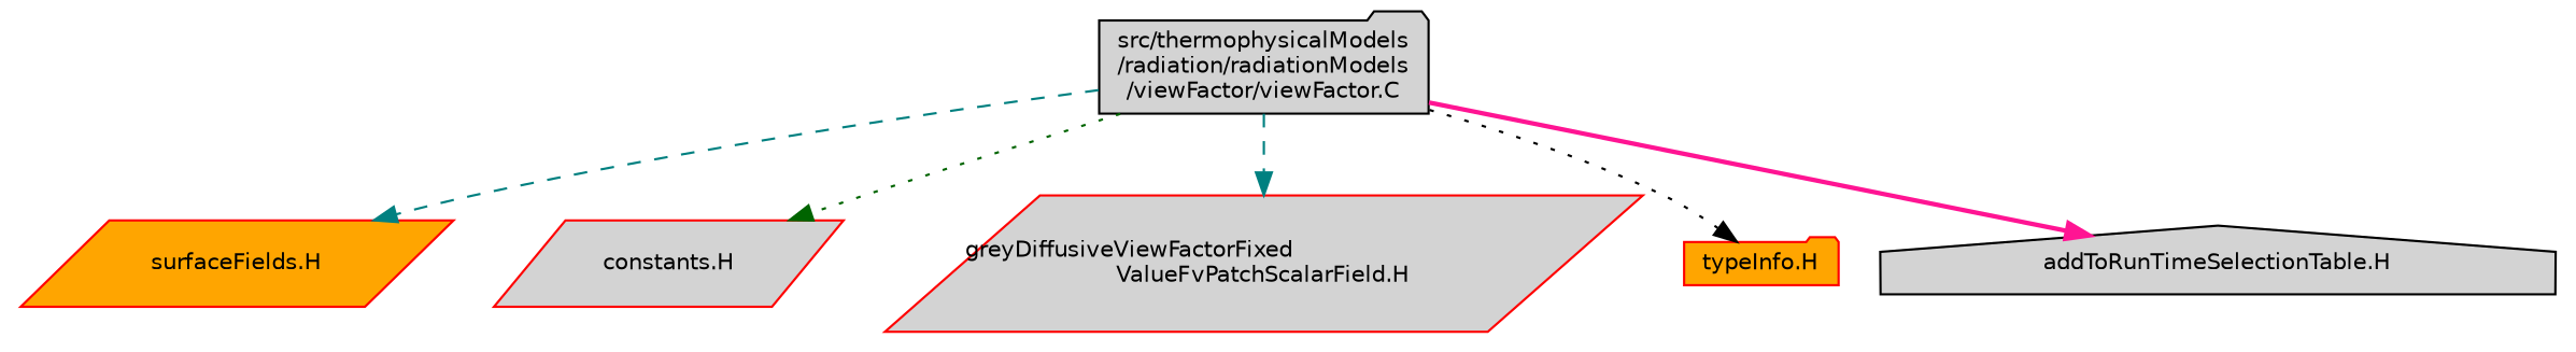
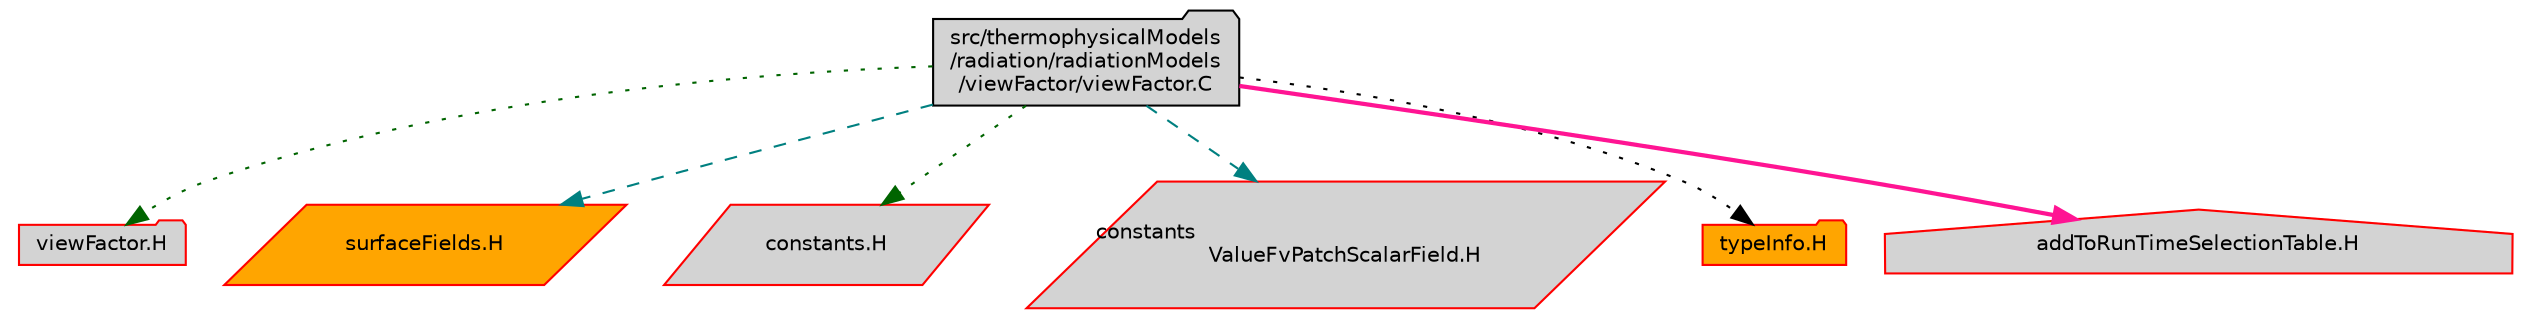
  digraph {
    node [color=red fillcolor=lightgrey fontname=Helvetica fontsize=10 shape=folder style=filled]
    edge [color=darkgreen fontname=Helvetica fontsize=10 labelfontname=Helvetica labelfontsize=10 style=dotted]
    n1 [color=black fontcolor=black height=0.2 label="src/thermophysicalModels\l/radiation/radiationModels\l/viewFactor/viewFactor.C" width=0.4]
+   n2 [height=0.2 label="viewFactor.H" width=0.4]
    n3 [fillcolor=orange height=0.2 label="surfaceFields.H" shape=parallelogram width=0.4]
    n4 [height=0.2 label="constants.H" shape=parallelogram width=0.4]
-   n5 [height=0.2 label="greyDiffusiveViewFactorFixed\lValueFvPatchScalarField.H" shape=parallelogram width=0.4]
+   n5 [height=0.2 label="constants\lValueFvPatchScalarField.H" shape=parallelogram width=0.4]
    n6 [fillcolor=orange height=0.2 label="typeInfo.H" width=0.4]
-   n7 [color=black height=0.2 label="addToRunTimeSelectionTable.H" shape=house width=0.4]
+   n7 [height=0.2 label="addToRunTimeSelectionTable.H" shape=house width=0.4]
+   n1 -> n2
    n1 -> n3 [color=teal style=dashed]
    n1 -> n4
    n1 -> n5 [color=teal style=dashed]
    n1 -> n6 [color=black]
    n1 -> n7 [color=deeppink style=bold]
  }
